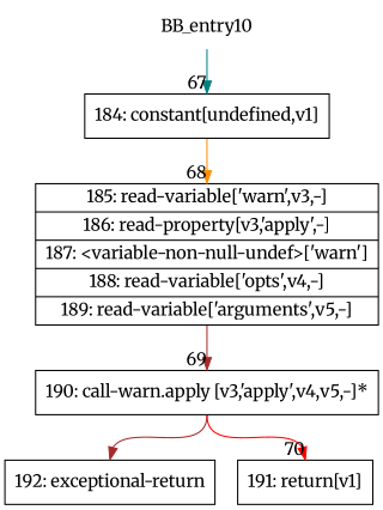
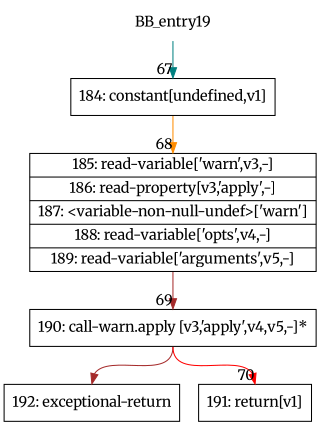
  digraph {
    fontname=Merriweather
    rankdir=TD
    node [fontname=Merriweather shape=record]
    edge [color=brown fontname=Merriweather headport=n tailport=s]
-   BB_entry10 [shape=none]
+   BB_entry10 [shape=none label=BB_entry19]
    n2 [label="{184: constant[undefined,v1]}"]
    n3 [label="{185: read-variable['warn',v3,-]|186: read-property[v3,'apply',-]|187: \<variable-non-null-undef\>['warn']|188: read-variable['opts',v4,-]|189: read-variable['arguments',v5,-]}"]
    n4 [label="{190: call-warn.apply [v3,'apply',v4,v5,-]*}"]
    n5 [label="{192: exceptional-return}"]
    n6 [label="{191: return[v1]}"]
    BB_entry10 -> n2 [color=teal headlabel="    67"]
    n2 -> n3 [color=darkorange headlabel="      68"]
    n3 -> n4 [headlabel="      69"]
    n4 -> n5
    n4 -> n6 [color=red headlabel="      70"]
  }
